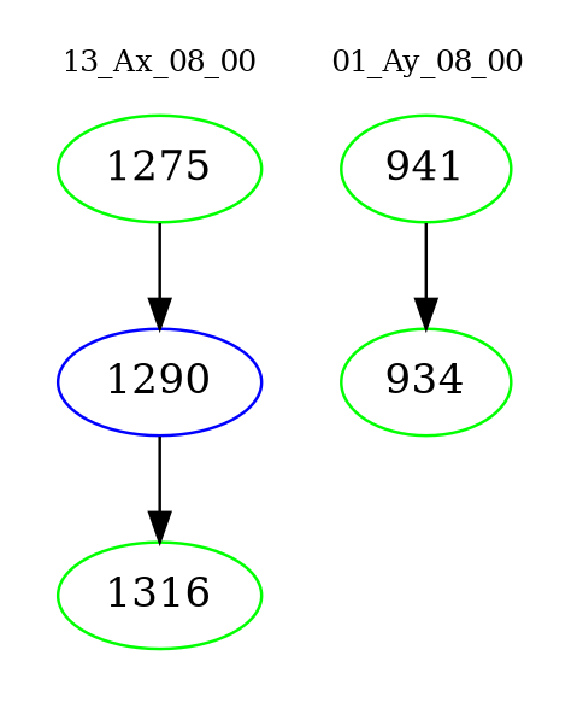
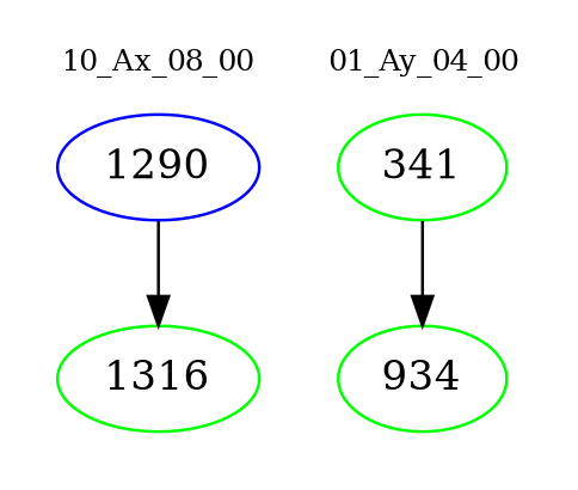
  digraph {
    node [color=green]
    edge [color=black]
-   n1 [label=1275]
    n2 [color=blue label=1290]
    n3 [label=1316]
-   n4 [label=941]
+   n4 [label=341]
    n5 [label=934]
    subgraph cluster_1 {
      color=white
      fontsize=10
-     label="13_Ax_08_00"
-     n1
+     label="10_Ax_08_00"
      n2
      n3
    }
    subgraph cluster_2 {
      color=white
      fontsize=10
-     label="01_Ay_08_00"
+     label="01_Ay_04_00"
      n4
      n5
    }
-   n1 -> n2
    n2 -> n3
    n4 -> n5
  }
